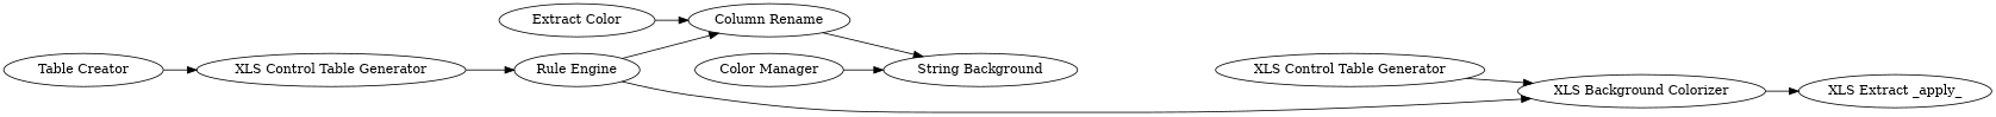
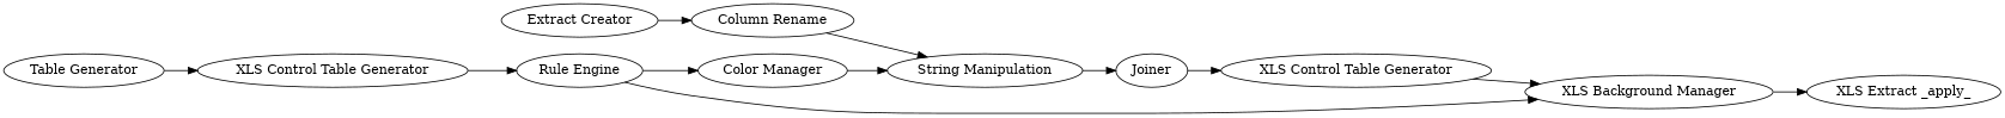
  digraph {
    rankdir=LR
    n1 [label="XLS Control Table Generator"]
    n2 [label="Rule Engine"]
    n3 [label="Color Manager"]
-   n4 [label="XLS Background Colorizer"]
-   n5 [label="Table Creator"]
-   n6 [label="String Background"]
+   n4 [label="XLS Background Manager"]
+   n5 [label="Table Generator"]
+   n6 [label="String Manipulation"]
+   n7 [label=Joiner]
    n8 [label="XLS Control Table Generator"]
-   n9 [label="Extract Color"]
+   n9 [label="Extract Creator"]
    n10 [label="Column Rename"]
    n11 [label="XLS Extract _apply_"]
    n1 -> n2
-   n2 -> n10
+   n2 -> n3
    n2 -> n4
    n3 -> n6
    n4 -> n11
    n5 -> n1
+   n6 -> n7
+   n7 -> n8
    n8 -> n4
    n9 -> n10
    n10 -> n6
  }
